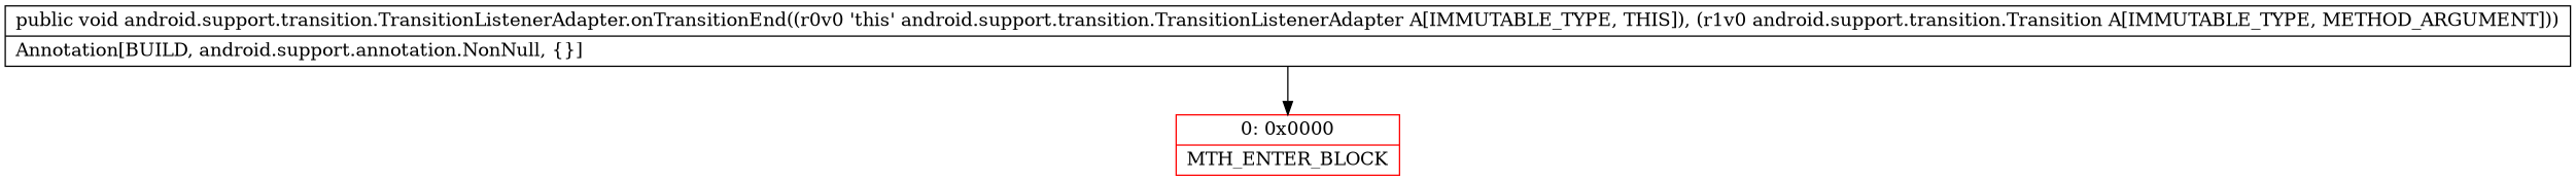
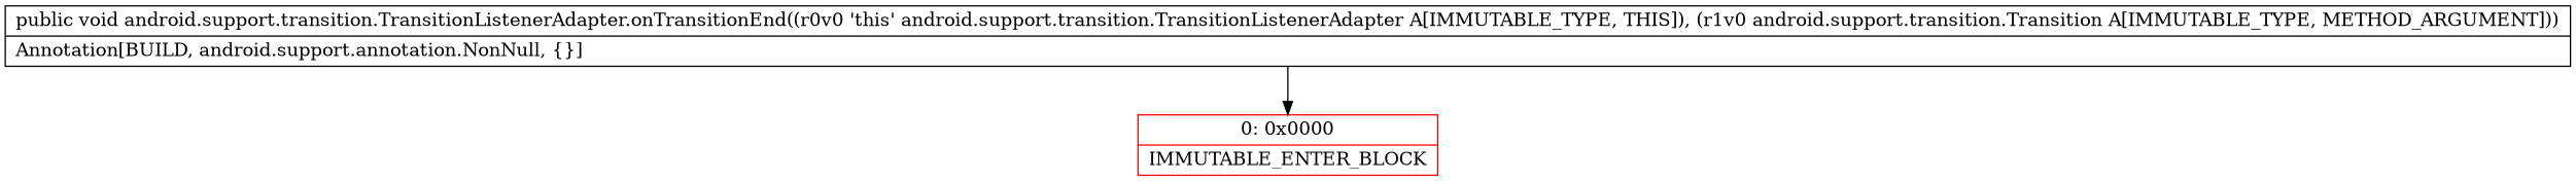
  digraph {
    node [shape=record]
-   n1 [color=red label="{0\:\ 0x0000|MTH_ENTER_BLOCK\l}"]
+   n1 [color=red label="{0\:\ 0x0000|IMMUTABLE_ENTER_BLOCK\l}"]
    n2 [label="{public void android.support.transition.TransitionListenerAdapter.onTransitionEnd((r0v0 'this' android.support.transition.TransitionListenerAdapter A[IMMUTABLE_TYPE, THIS]), (r1v0 android.support.transition.Transition A[IMMUTABLE_TYPE, METHOD_ARGUMENT]))  | Annotation[BUILD, android.support.annotation.NonNull, \{\}]\l}"]
    subgraph cluster_1 {
      label="R(0)"
    }
    n2 -> n1
  }
